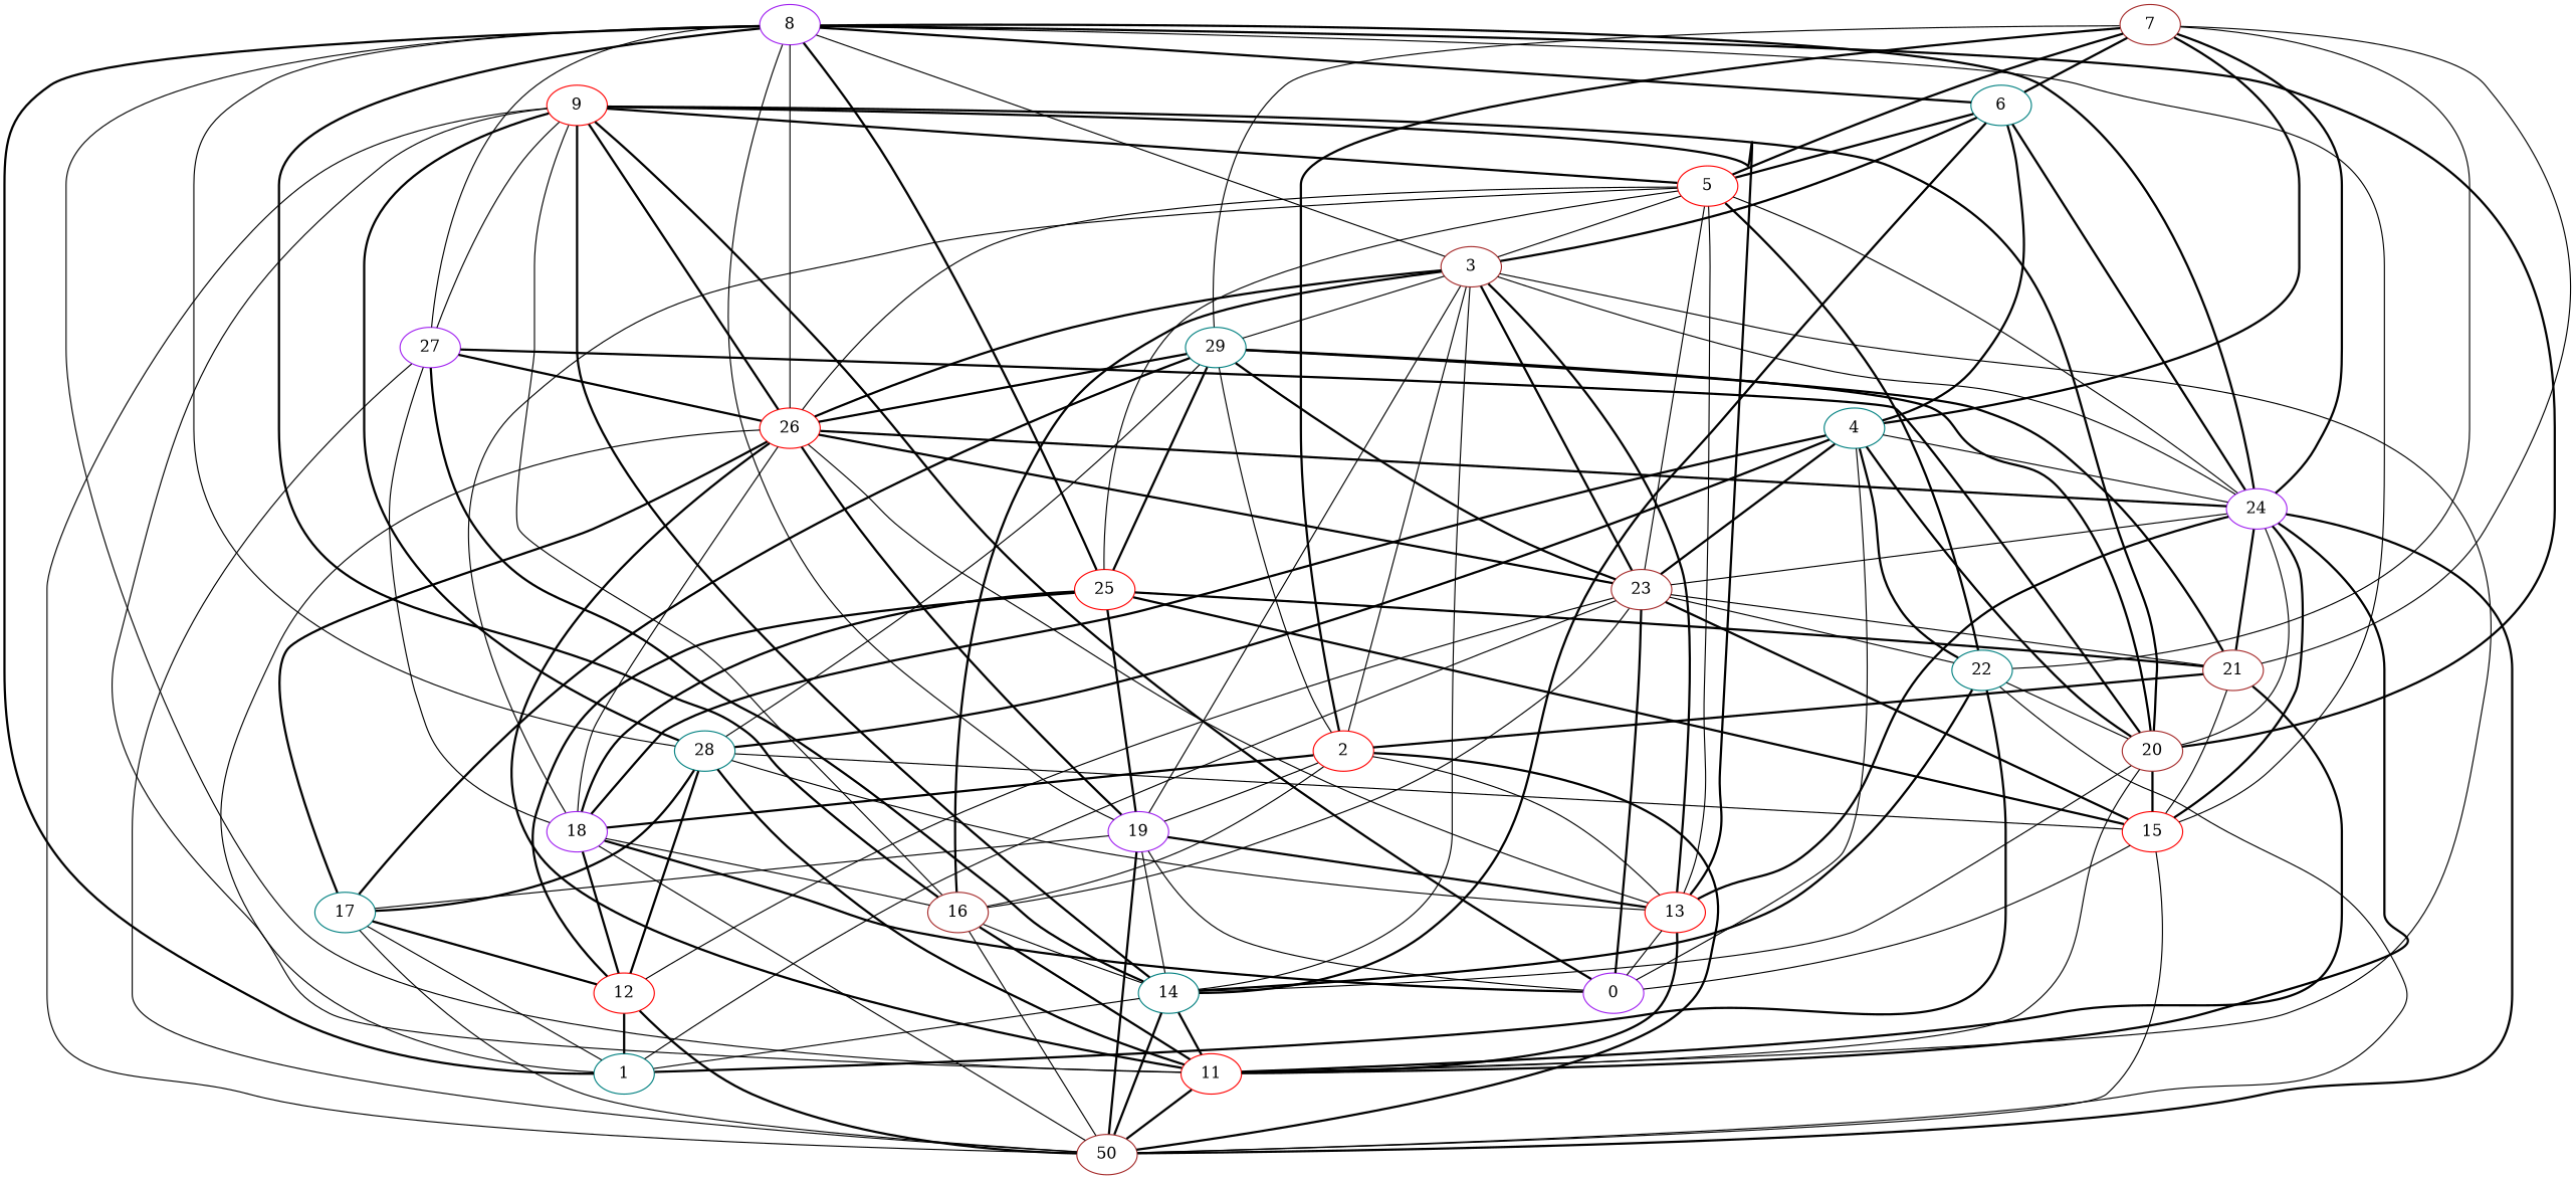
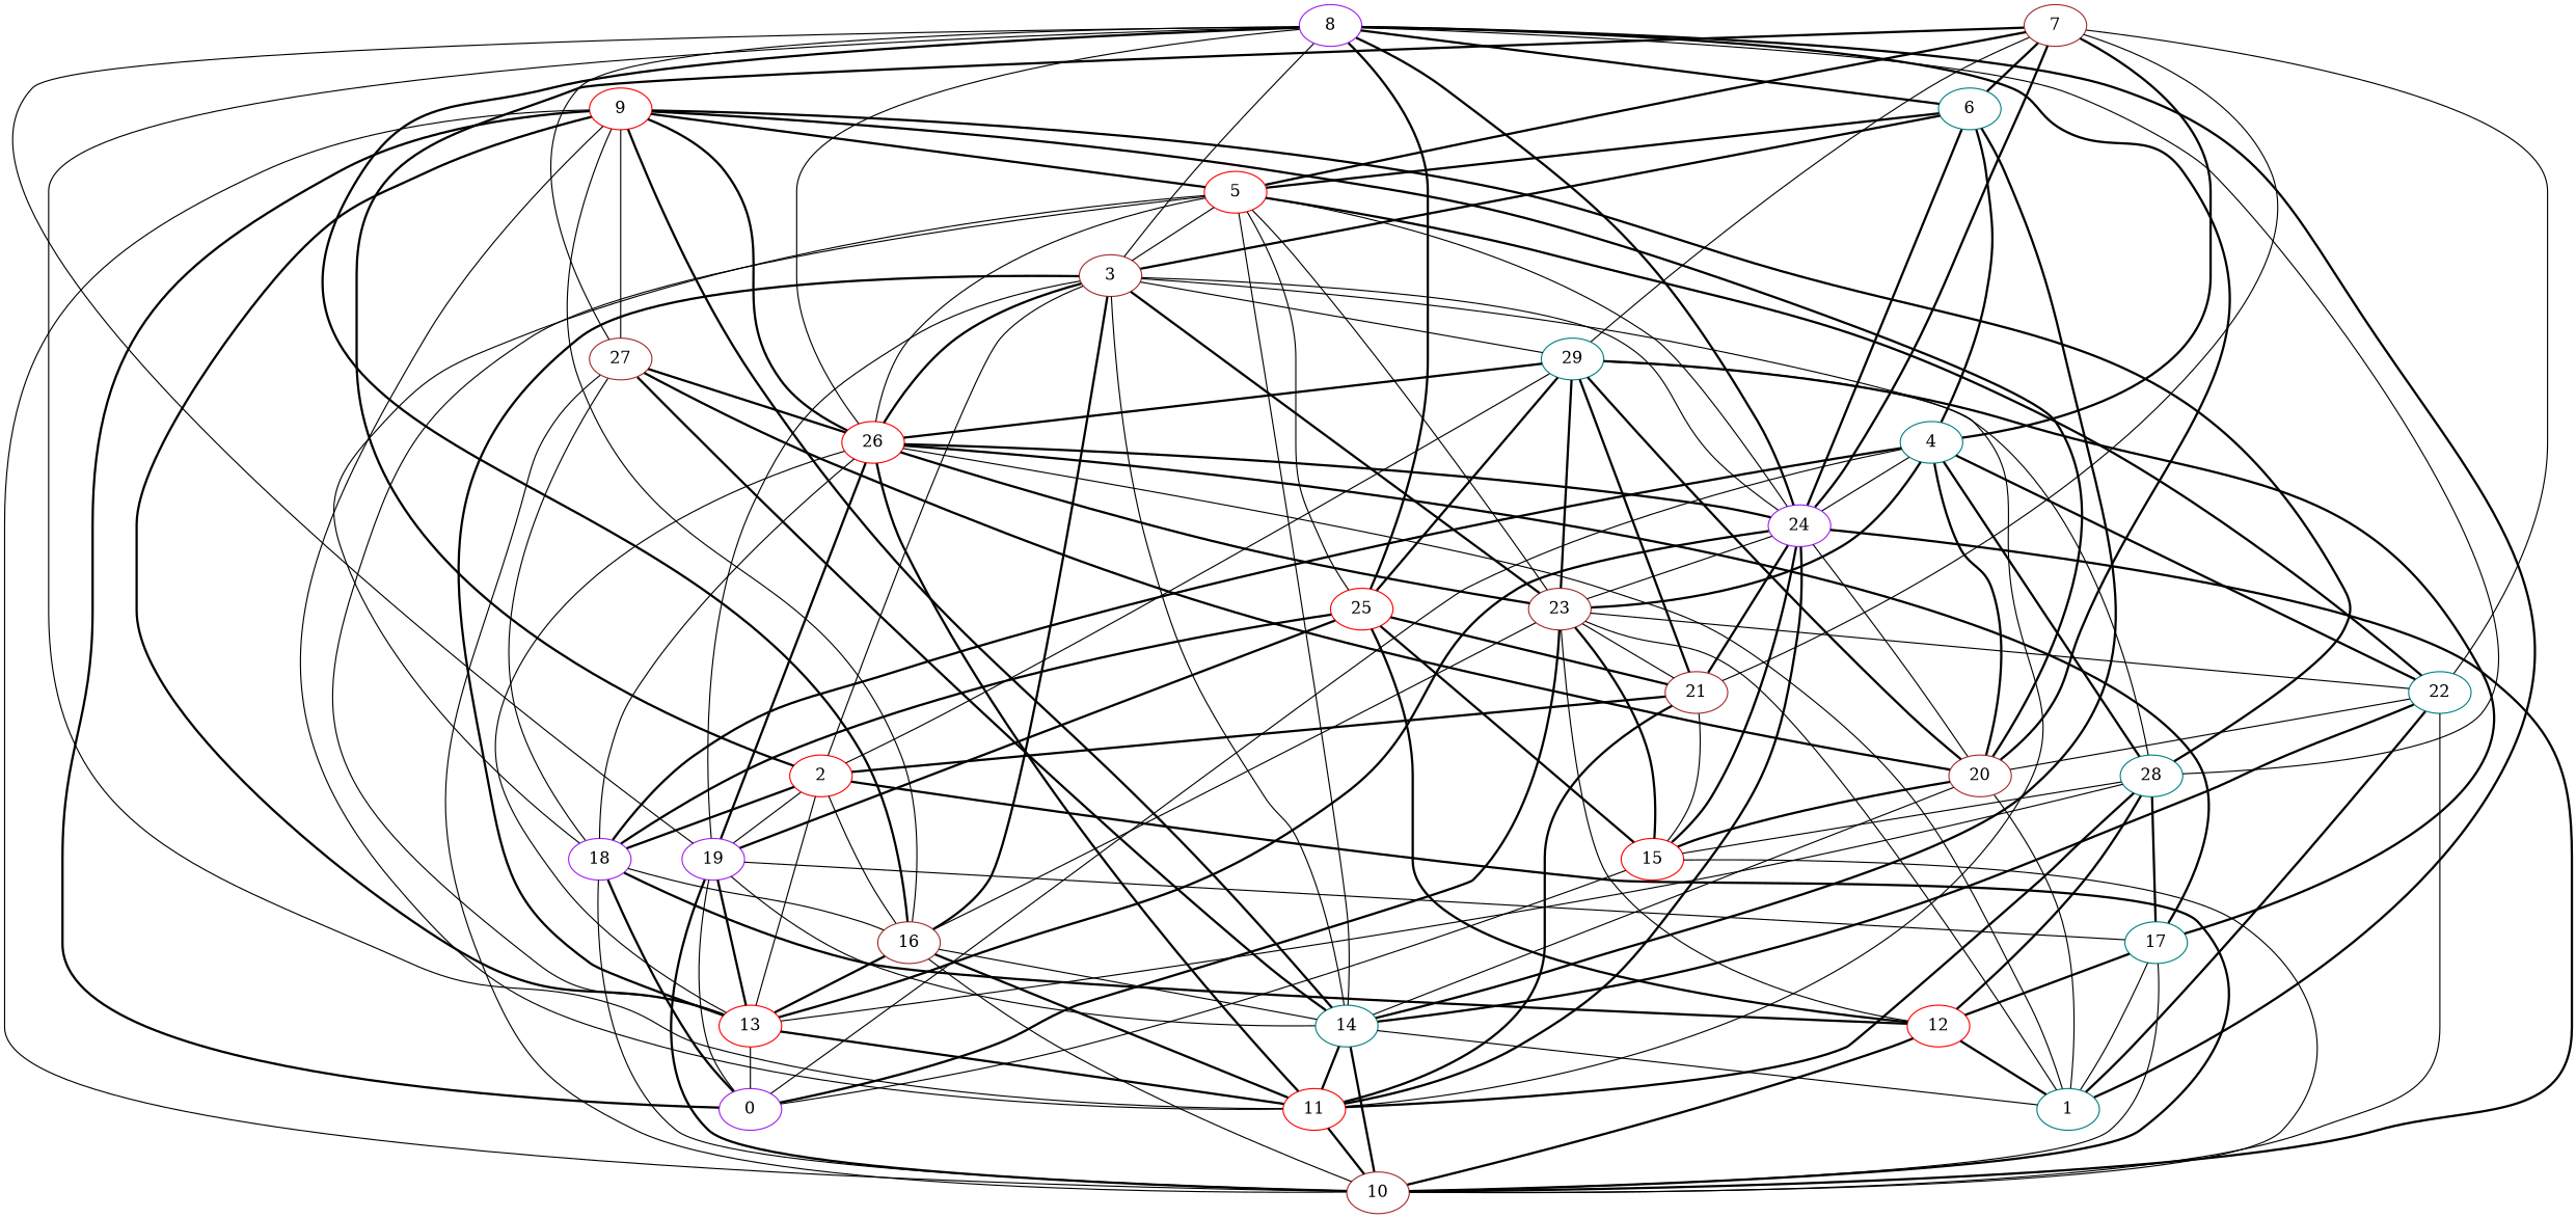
  digraph {
    node [color=red]
    edge [color=black dir=none style=bold]
    20 [color=brown]
    15
    11
    14 [color=teal]
    0 [color=purple]
-   10 [color=brown label=50]
+   10 [color=brown]
    8 [color=purple]
    25
    26
    24 [color=purple]
    16 [color=brown]
    1 [color=teal]
    19 [color=purple]
    28 [color=teal]
    6 [color=teal]
    3 [color=brown]
-   27 [color=purple]
+   27 [color=brown]
    12
    18 [color=purple]
    21 [color=brown]
    13
    17 [color=teal]
    23 [color=brown]
    29 [color=teal]
    2
    22 [color=teal]
    9
    5
    4 [color=teal]
    7 [color=brown]
    subgraph sub_1 {
      20
      15
      11
      14
      0
      10
      8
      25
      26
      24
      16
      1
      19
      28
      6
      3
      27
      12
      18
      21
      13
      17
      23
      29
      2
      22
      9
      5
      4
      7
    }
    20 -> 15
-   20 -> 11 [style=solid]
+   20 -> 1 [style=solid]
    20 -> 14 [style=solid]
    15 -> 0 [style=solid]
    15 -> 10 [style=solid]
    11 -> 10
    14 -> 11
    14 -> 10
    14 -> 1 [style=solid]
    8 -> 20
-   8 -> 15 [style=solid]
    8 -> 11 [style=solid]
    8 -> 25
    8 -> 26 [style=solid]
    8 -> 24
    8 -> 16
    8 -> 1
    8 -> 19 [style=solid]
    8 -> 28 [style=solid]
    8 -> 6
    8 -> 3 [style=solid]
    8 -> 27 [style=solid]
    25 -> 15
    25 -> 19
    25 -> 12
    25 -> 18
    25 -> 21
    26 -> 11
    26 -> 24
    26 -> 1 [style=solid]
    26 -> 19
    26 -> 18 [style=solid]
    26 -> 13 [style=solid]
    26 -> 17
    26 -> 23
    24 -> 20 [style=solid]
    24 -> 15
    24 -> 11
    24 -> 10
    24 -> 21
    24 -> 13
    24 -> 23 [style=solid]
    16 -> 11
    16 -> 14 [style=solid]
    16 -> 10 [style=solid]
+   16 -> 13
    19 -> 14 [style=solid]
    19 -> 0 [style=solid]
    19 -> 10
    19 -> 13
    19 -> 17 [style=solid]
    28 -> 15 [style=solid]
    28 -> 11
    28 -> 12
    28 -> 13 [style=solid]
    28 -> 17
    6 -> 14
    6 -> 24
    6 -> 3
    6 -> 5
    6 -> 4
    3 -> 11 [style=solid]
    3 -> 14 [style=solid]
    3 -> 26
    3 -> 24 [style=solid]
    3 -> 16
    3 -> 19 [style=solid]
    3 -> 13
    3 -> 23
    3 -> 29 [style=solid]
    3 -> 2 [style=solid]
    27 -> 20
    27 -> 14
    27 -> 10 [style=solid]
    27 -> 26
    27 -> 18 [style=solid]
    12 -> 10
    12 -> 1
    18 -> 0
    18 -> 10 [style=solid]
    18 -> 16 [style=solid]
    18 -> 12
    21 -> 15 [style=solid]
    21 -> 11
    21 -> 2
    13 -> 11
    13 -> 0 [style=solid]
    17 -> 10 [style=solid]
    17 -> 1 [style=solid]
    17 -> 12
    23 -> 15
    23 -> 0
    23 -> 16 [style=solid]
    23 -> 1 [style=solid]
    23 -> 12 [style=solid]
    23 -> 21 [style=solid]
    23 -> 22 [style=solid]
    29 -> 20
    29 -> 25
    29 -> 26
    29 -> 28 [style=solid]
    29 -> 21
    29 -> 17
    29 -> 23
    29 -> 2 [style=solid]
    2 -> 10
    2 -> 16 [style=solid]
    2 -> 19 [style=solid]
    2 -> 18
    2 -> 13 [style=solid]
    22 -> 20 [style=solid]
    22 -> 14
    22 -> 10 [style=solid]
    22 -> 1
    9 -> 20
    9 -> 11 [style=solid]
    9 -> 14
    9 -> 0
    9 -> 10 [style=solid]
    9 -> 26
    9 -> 16 [style=solid]
    9 -> 28
    9 -> 27 [style=solid]
    9 -> 13
    9 -> 5
+   5 -> 14 [style=solid]
    5 -> 25 [style=solid]
    5 -> 26 [style=solid]
    5 -> 24 [style=solid]
    5 -> 3 [style=solid]
    5 -> 18 [style=solid]
    5 -> 13 [style=solid]
    5 -> 23 [style=solid]
    5 -> 22
    4 -> 20
    4 -> 0 [style=solid]
    4 -> 24 [style=solid]
    4 -> 28
    4 -> 18
    4 -> 23
    4 -> 22
    7 -> 24
    7 -> 6
    7 -> 21 [style=solid]
    7 -> 29 [style=solid]
    7 -> 2
    7 -> 22 [style=solid]
    7 -> 5
    7 -> 4
  }
